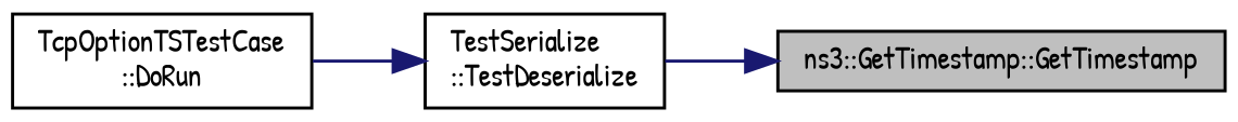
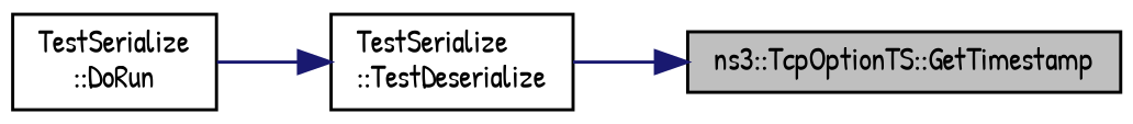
  digraph {
    fontname="Patrick Hand"
    rankdir=RL
    node [color=black fillcolor=white fontname="Patrick Hand" fontsize=10 shape=record style=filled]
    edge [color=midnightblue dir=back fontname="Patrick Hand" fontsize=10 labelfontname=Helvetica labelfontsize=10 style=solid]
-   n1 [fillcolor=grey75 fontcolor=black height=0.2 label="ns3::GetTimestamp::GetTimestamp" width=0.4]
+   n1 [fillcolor=grey75 fontcolor=black height=0.2 label="ns3::TcpOptionTS::GetTimestamp" width=0.4]
    n2 [height=0.2 label="TestSerialize\l::TestDeserialize" width=0.4]
-   n3 [height=0.2 label="TcpOptionTSTestCase\l::DoRun" width=0.4]
+   n3 [height=0.2 label="TestSerialize\l::DoRun" width=0.4]
    n1 -> n2
    n2 -> n3
  }
